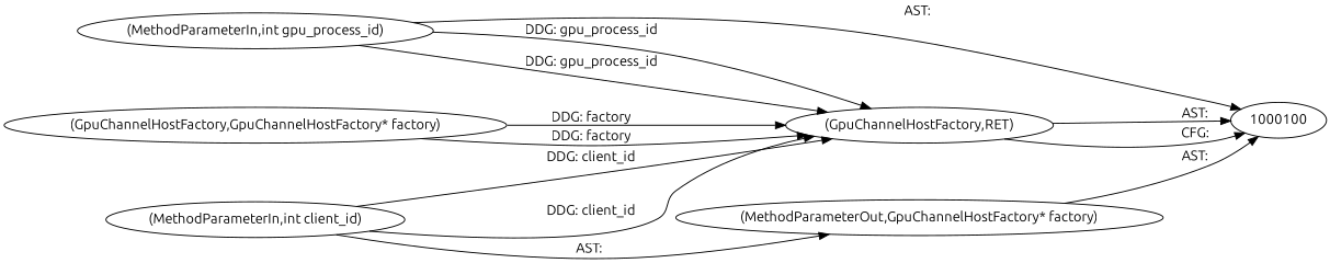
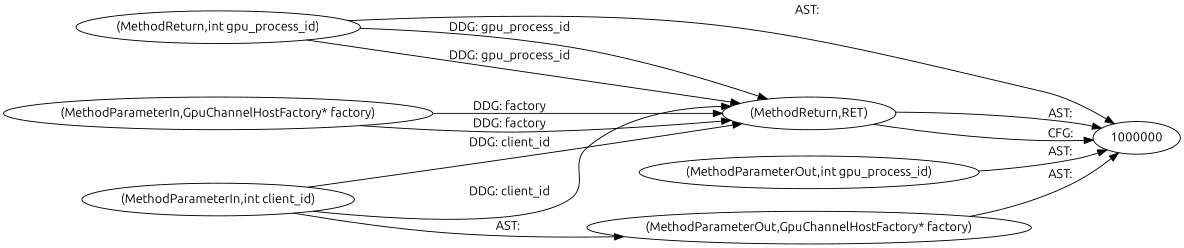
  digraph {
    fontname=Ubuntu
    rankdir=LR
    node [fontname=Ubuntu]
    edge [fontname=Ubuntu]
-   n1 [label="(GpuChannelHostFactory,RET)"]
-   1000100
-   n3 [label="(MethodParameterIn,int gpu_process_id)"]
-   n5 [label="(GpuChannelHostFactory,GpuChannelHostFactory* factory)"]
+   n1 [label="(MethodReturn,RET)"]
+   1000100 [label=1000000]
+   n3 [label="(MethodReturn,int gpu_process_id)"]
+   n4 [label="(MethodParameterOut,int gpu_process_id)"]
+   n5 [label="(MethodParameterIn,GpuChannelHostFactory* factory)"]
    n6 [label="(MethodParameterOut,GpuChannelHostFactory* factory)"]
    n7 [label="(MethodParameterIn,int client_id)"]
    n1 -> 1000100 [label="AST: "]
    n1 -> 1000100 [label="CFG: "]
    n3 -> n1 [label="DDG: gpu_process_id"]
    n3 -> n1 [label="DDG: gpu_process_id"]
    n3 -> 1000100 [label="AST: "]
+   n4 -> 1000100 [label="AST: "]
    n5 -> n1 [label="DDG: factory"]
    n5 -> n1 [label="DDG: factory"]
    n6 -> 1000100 [label="AST: "]
    n7 -> n1 [label="DDG: client_id"]
    n7 -> n1 [label="DDG: client_id"]
    n7 -> n6 [label="AST: "]
  }
